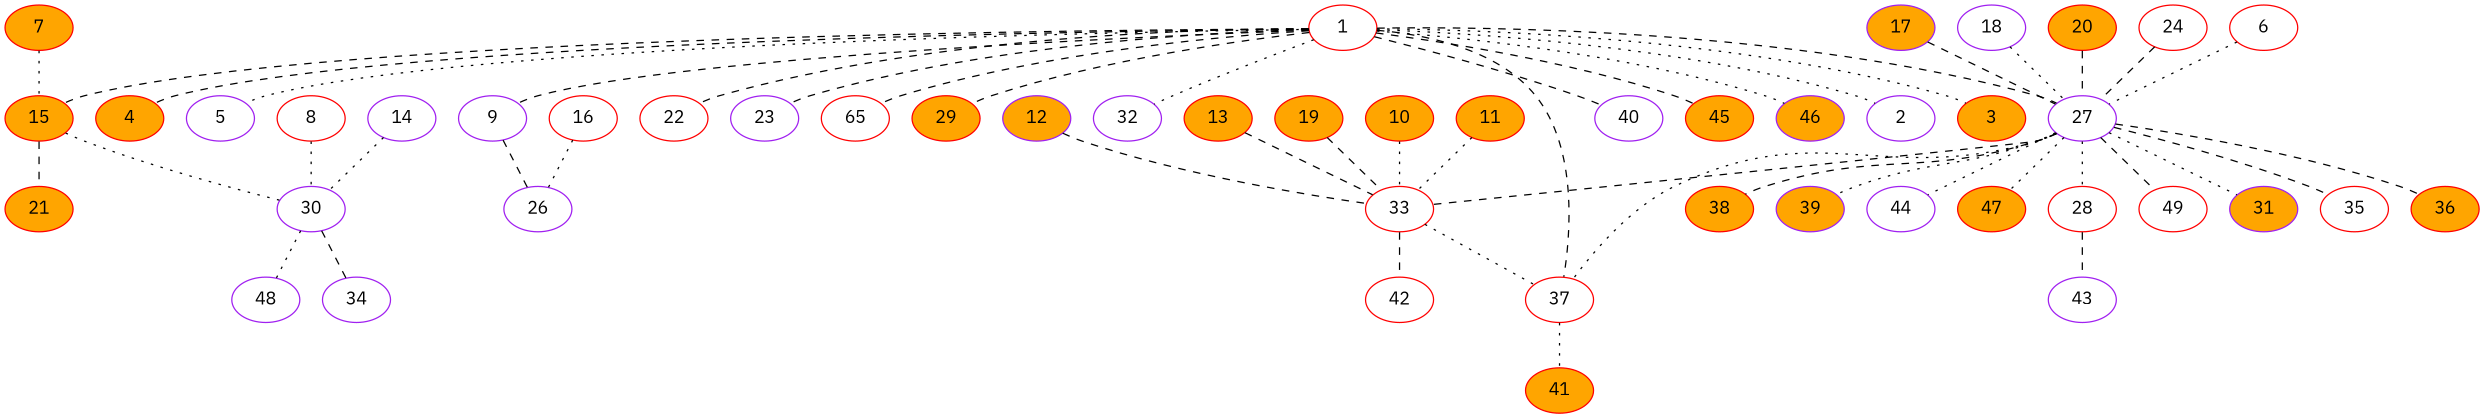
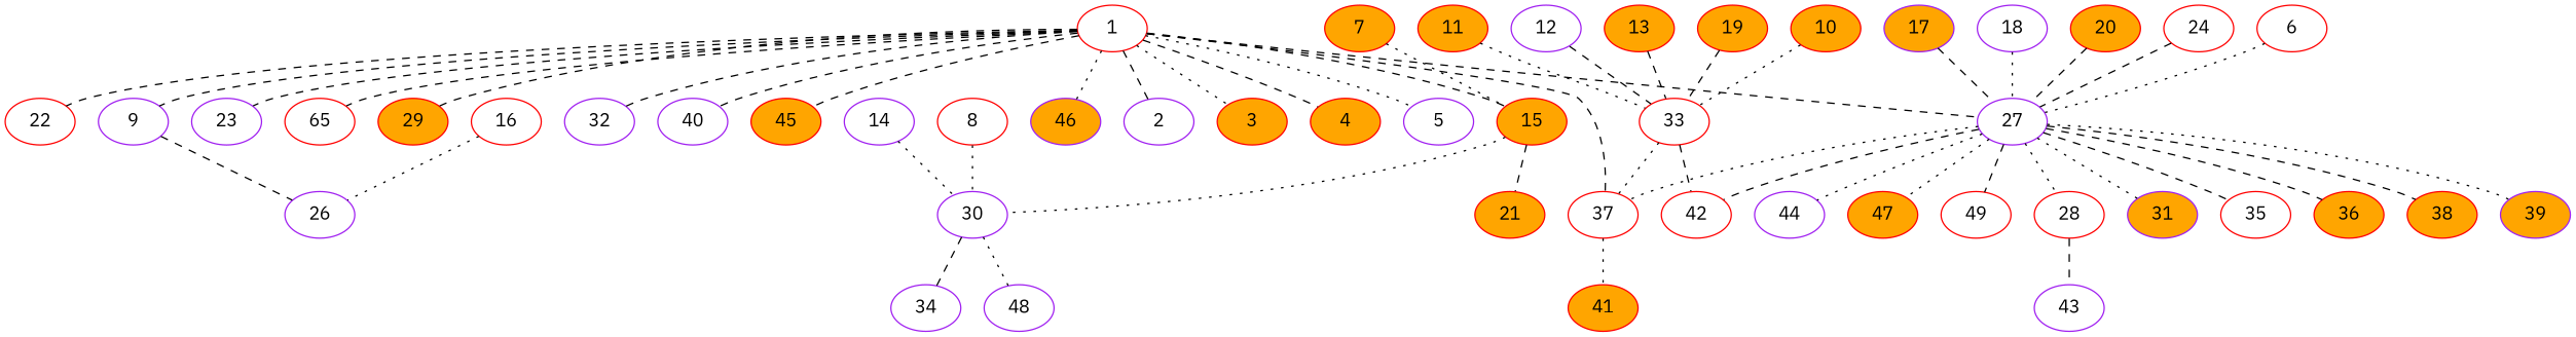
  graph {
    fontname="IBM Plex Sans"
    node [color=red fillcolor=white fontname="IBM Plex Sans" style=filled]
    edge [fontname="IBM Plex Sans" style=dashed weight=1.0]
    2 [color=purple]
    1
    3 [fillcolor=orange]
    4 [fillcolor=orange]
    5 [color=purple]
    9 [color=purple]
    15 [fillcolor=orange]
    22
    23 [color=purple]
    n10 [label=65]
    27 [color=purple]
    29 [fillcolor=orange]
    32 [color=purple]
    37
    40 [color=purple]
    45 [fillcolor=orange]
    46 [color=purple fillcolor=orange]
    26 [color=purple]
    30 [color=purple]
    21 [fillcolor=orange]
    28
    31 [color=purple fillcolor=orange]
    35
    36 [fillcolor=orange]
    38 [fillcolor=orange]
    39 [color=purple fillcolor=orange]
    42
    44 [color=purple]
    47 [fillcolor=orange]
    49
    41 [fillcolor=orange]
    6
    7 [fillcolor=orange]
    8
    34 [color=purple]
    48 [color=purple]
    10 [fillcolor=orange]
    33
    11 [fillcolor=orange]
-   12 [color=purple fillcolor=orange]
+   12 [color=purple]
    13 [fillcolor=orange]
    14 [color=purple]
    16
    17 [color=purple fillcolor=orange]
    18 [color=purple]
    19 [fillcolor=orange]
    20 [fillcolor=orange]
    24
    43 [color=purple]
-   1 -- 2 [style=dotted]
+   1 -- 2
    1 -- 3 [style=dotted]
    1 -- 4
    1 -- 5 [style=dotted]
    1 -- 9
    1 -- 15
    1 -- 22
    1 -- 23
    1 -- n10
    1 -- 27 [weight=3.0]
    1 -- 29
-   1 -- 32 [style=dotted]
+   1 -- 32
    1 -- 37
    1 -- 40
    1 -- 45
    1 -- 46 [style=dotted]
    9 -- 26
    15 -- 30 [style=dotted]
    15 -- 21
    27 -- 37 [style=dotted]
    27 -- 28 [style=dotted]
    27 -- 31 [style=dotted]
    27 -- 35
    27 -- 36
    27 -- 38
    27 -- 39 [style=dotted]
-   27 -- 33
+   27 -- 42
    27 -- 44 [style=dotted]
    27 -- 47 [style=dotted]
    27 -- 49
    37 -- 41 [style=dotted]
    30 -- 34
    30 -- 48 [style=dotted]
    28 -- 43
    6 -- 27 [style=dotted]
    7 -- 15 [style=dotted]
    8 -- 30 [style=dotted]
    10 -- 33 [style=dotted]
    33 -- 37 [style=dotted]
    33 -- 42
    11 -- 33 [style=dotted]
    12 -- 33
    13 -- 33
    14 -- 30 [style=dotted]
    16 -- 26 [style=dotted]
    17 -- 27
    18 -- 27 [style=dotted]
    19 -- 33
    20 -- 27
    24 -- 27
  }
